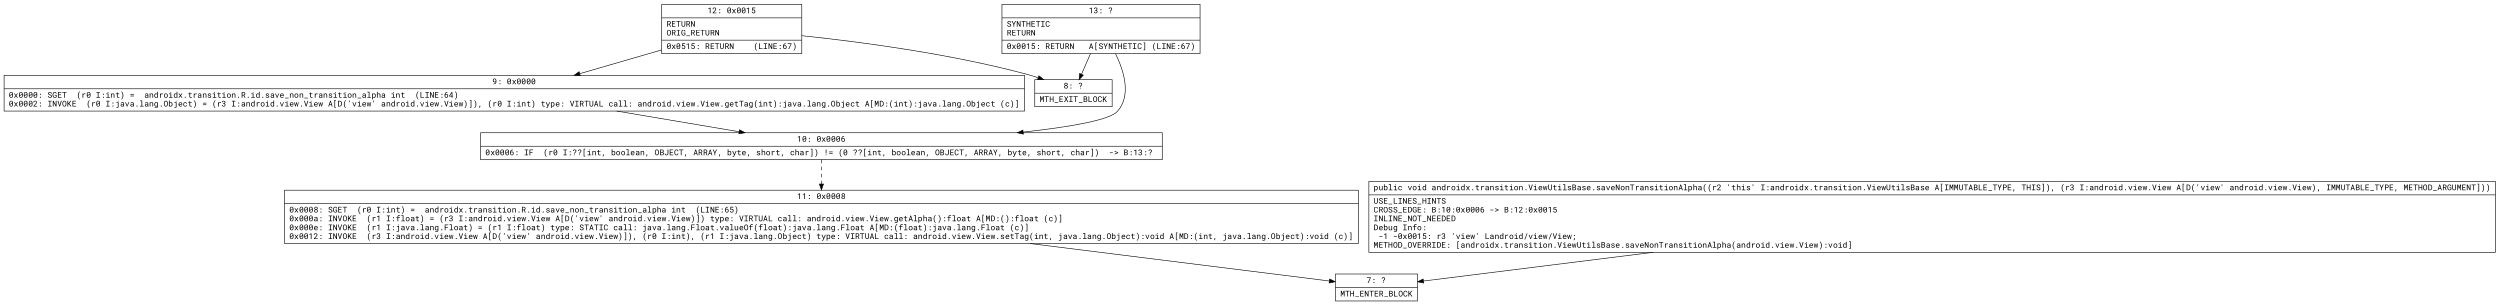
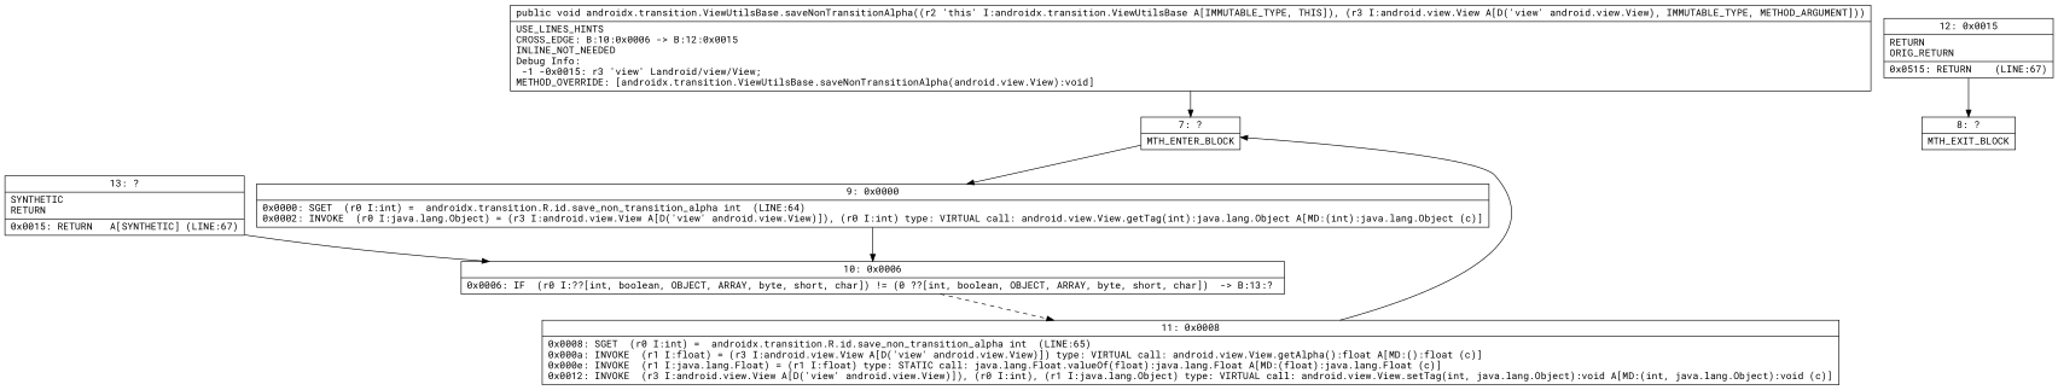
  digraph {
    fontname="Roboto Mono"
    node [fontname="Roboto Mono" shape=record]
    edge [fontname="Roboto Mono"]
    n1 [label="{7\:\ ?|MTH_ENTER_BLOCK\l}"]
    n2 [label="{9\:\ 0x0000|0x0000: SGET  (r0 I:int) =  androidx.transition.R.id.save_non_transition_alpha int  (LINE:64)\l0x0002: INVOKE  (r0 I:java.lang.Object) = (r3 I:android.view.View A[D('view' android.view.View)]), (r0 I:int) type: VIRTUAL call: android.view.View.getTag(int):java.lang.Object A[MD:(int):java.lang.Object (c)]\l}"]
    n3 [label="{10\:\ 0x0006|0x0006: IF  (r0 I:??[int, boolean, OBJECT, ARRAY, byte, short, char]) != (0 ??[int, boolean, OBJECT, ARRAY, byte, short, char])  \-\> B:13:? \l}"]
    n4 [label="{11\:\ 0x0008|0x0008: SGET  (r0 I:int) =  androidx.transition.R.id.save_non_transition_alpha int  (LINE:65)\l0x000a: INVOKE  (r1 I:float) = (r3 I:android.view.View A[D('view' android.view.View)]) type: VIRTUAL call: android.view.View.getAlpha():float A[MD:():float (c)]\l0x000e: INVOKE  (r1 I:java.lang.Float) = (r1 I:float) type: STATIC call: java.lang.Float.valueOf(float):java.lang.Float A[MD:(float):java.lang.Float (c)]\l0x0012: INVOKE  (r3 I:android.view.View A[D('view' android.view.View)]), (r0 I:int), (r1 I:java.lang.Object) type: VIRTUAL call: android.view.View.setTag(int, java.lang.Object):void A[MD:(int, java.lang.Object):void (c)]\l}"]
    n5 [label="{13\:\ ?|SYNTHETIC\lRETURN\l|0x0015: RETURN   A[SYNTHETIC] (LINE:67)\l}"]
    n6 [label="{8\:\ ?|MTH_EXIT_BLOCK\l}"]
    n7 [label="{12\:\ 0x0015|RETURN\lORIG_RETURN\l|0x0515: RETURN    (LINE:67)\l}"]
    n8 [label="{public void androidx.transition.ViewUtilsBase.saveNonTransitionAlpha((r2 'this' I:androidx.transition.ViewUtilsBase A[IMMUTABLE_TYPE, THIS]), (r3 I:android.view.View A[D('view' android.view.View), IMMUTABLE_TYPE, METHOD_ARGUMENT]))  | USE_LINES_HINTS\lCROSS_EDGE: B:10:0x0006 \-\> B:12:0x0015\lINLINE_NOT_NEEDED\lDebug Info:\l  \-1 \-0x0015: r3 'view' Landroid\/view\/View;\lMETHOD_OVERRIDE: [androidx.transition.ViewUtilsBase.saveNonTransitionAlpha(android.view.View):void]\l}"]
-   n7 -> n2
+   n1 -> n2
    n2 -> n3
    n3 -> n4 [style=dashed]
    n4 -> n1
    n5 -> n3
-   n5 -> n6
    n7 -> n6
    n8 -> n1
  }
